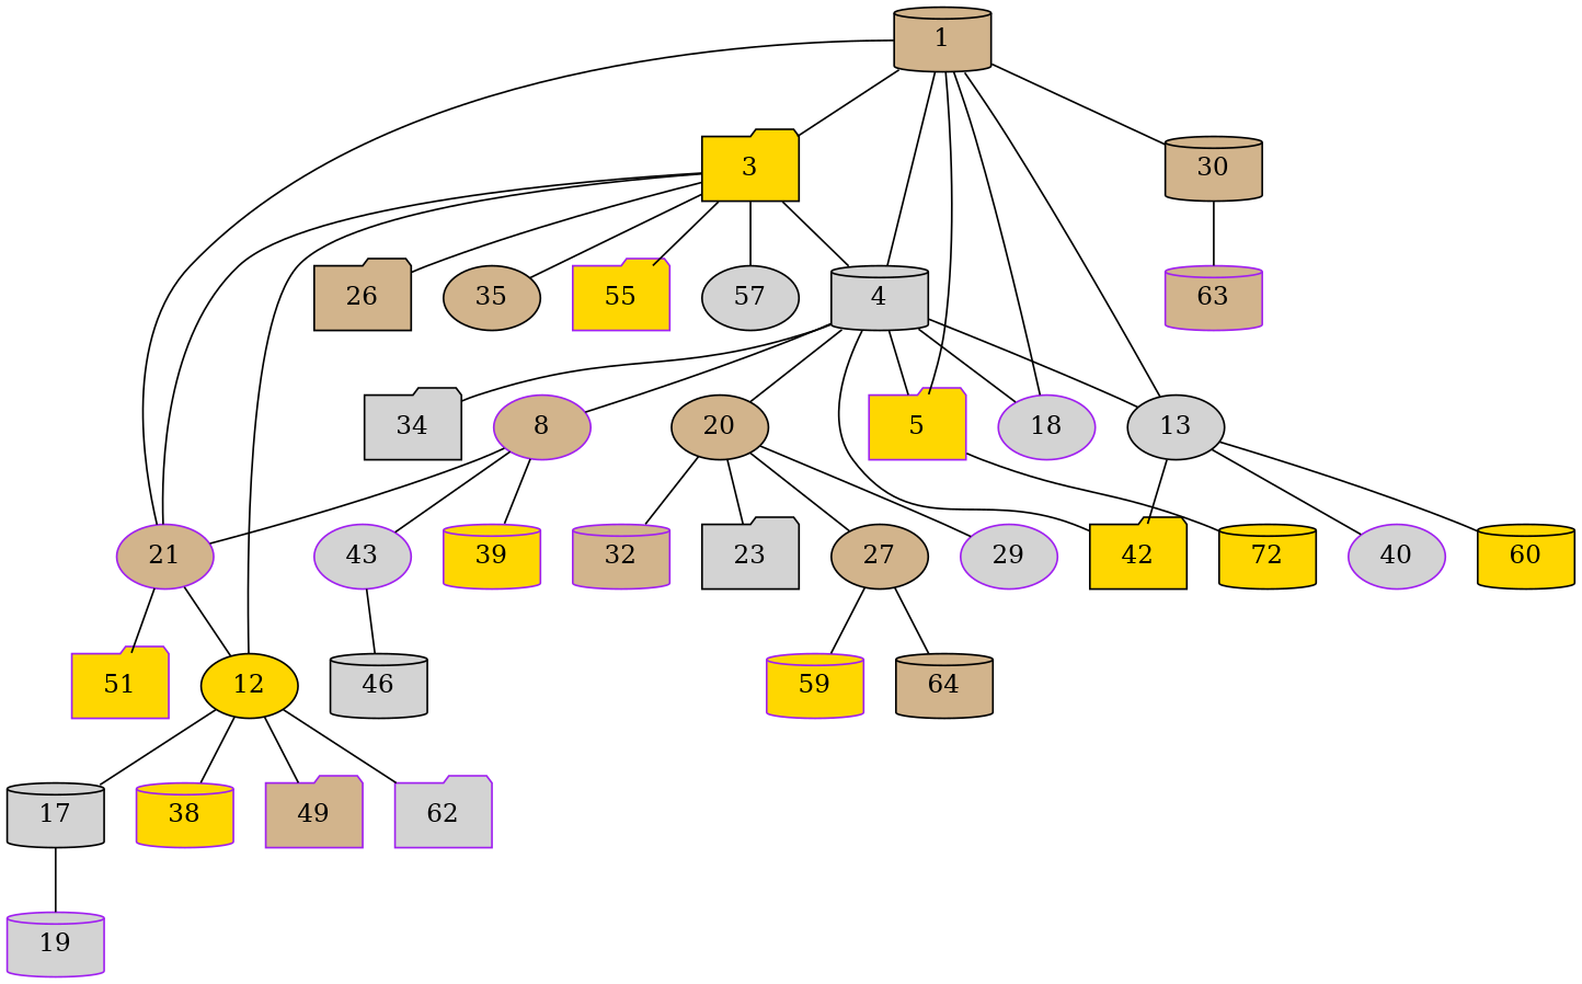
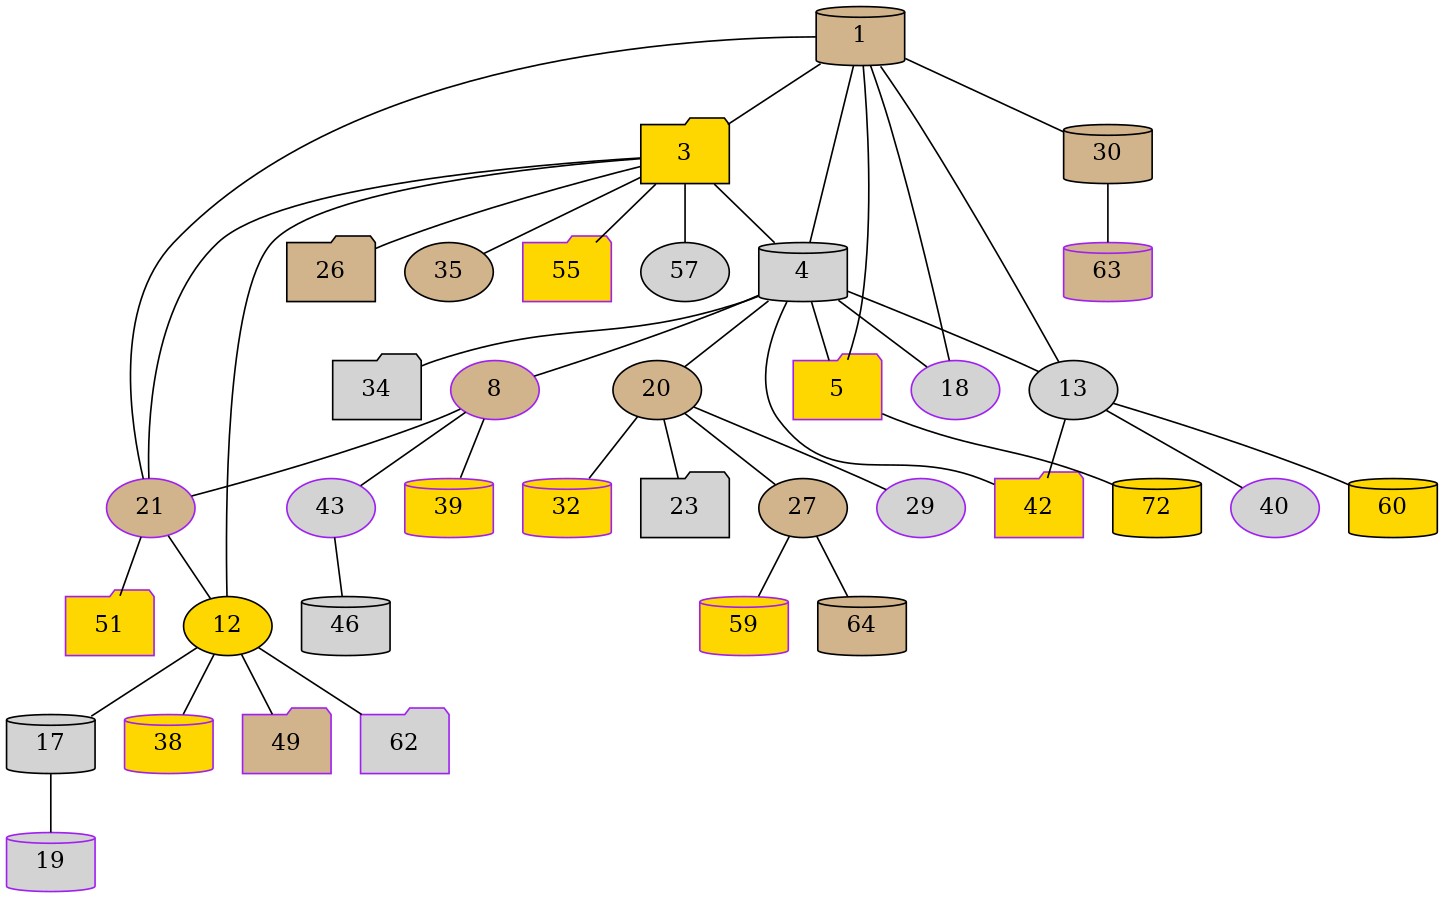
  graph {
    node [color=black fillcolor=lightgrey shape=cylinder style=filled]
    1 [fillcolor=tan super="+2+71"]
    3 [fillcolor=gold shape=folder super="+10+66"]
    4 [super="+6+21+7"]
    5 [color=purple fillcolor=gold shape=folder]
    n5 [color=purple fillcolor=tan label=21 shape=ellipse super="+16"]
    13 [shape=ellipse super="+28+14"]
    18 [color=purple shape=ellipse]
    30 [fillcolor=tan super="+50+33+45"]
    12 [fillcolor=gold shape=ellipse super="+31"]
    26 [fillcolor=tan shape=folder]
    35 [fillcolor=tan shape=ellipse]
    55 [color=purple fillcolor=gold shape=folder]
    57 [shape=ellipse]
    8 [color=purple fillcolor=tan shape=ellipse super="+9+24+25+56+47"]
    20 [fillcolor=tan shape=ellipse super="+48+22+36"]
    34 [shape=folder super="+52"]
-   42 [fillcolor=gold shape=folder super="+54"]
+   42 [color=purple fillcolor=gold shape=folder super="+54"]
    72 [fillcolor=gold]
    51 [color=purple fillcolor=gold shape=folder]
    40 [color=purple shape=ellipse super="+53"]
    60 [fillcolor=gold]
    63 [color=purple fillcolor=tan super="+68"]
    17
    38 [color=purple fillcolor=gold]
    49 [color=purple fillcolor=tan shape=folder]
    62 [color=purple shape=folder]
    39 [color=purple fillcolor=gold]
    43 [color=purple shape=ellipse]
    23 [shape=folder]
    27 [fillcolor=tan shape=ellipse]
    29 [color=purple shape=ellipse super="+69"]
-   32 [color=purple fillcolor=tan]
+   32 [color=purple fillcolor=gold]
    46
    19 [color=purple]
    59 [color=purple fillcolor=gold]
    64 [fillcolor=tan]
    1 -- 3 [weight=2]
    1 -- 4 [weight=2]
    1 -- 5
    1 -- n5
    1 -- 13 [weight=2]
    1 -- 18
    1 -- 30
    3 -- 4 [weight=3]
    3 -- n5
    3 -- 12
    3 -- 26
    3 -- 35
    3 -- 55
    3 -- 57
    4 -- 5 [weight=3]
    4 -- 13 [weight=2]
    4 -- 18
    4 -- 8 [weight=2]
    4 -- 20
    4 -- 34
    4 -- 42
    5 -- 72
    n5 -- 12
    n5 -- 51
    13 -- 42
    13 -- 40
    13 -- 60
    30 -- 63
    12 -- 17
    12 -- 38
    12 -- 49
    12 -- 62
    8 -- n5
    8 -- 39
    8 -- 43
    20 -- 23
    20 -- 27
    20 -- 29
    20 -- 32
    17 -- 19
    43 -- 46
    27 -- 59
    27 -- 64
  }
